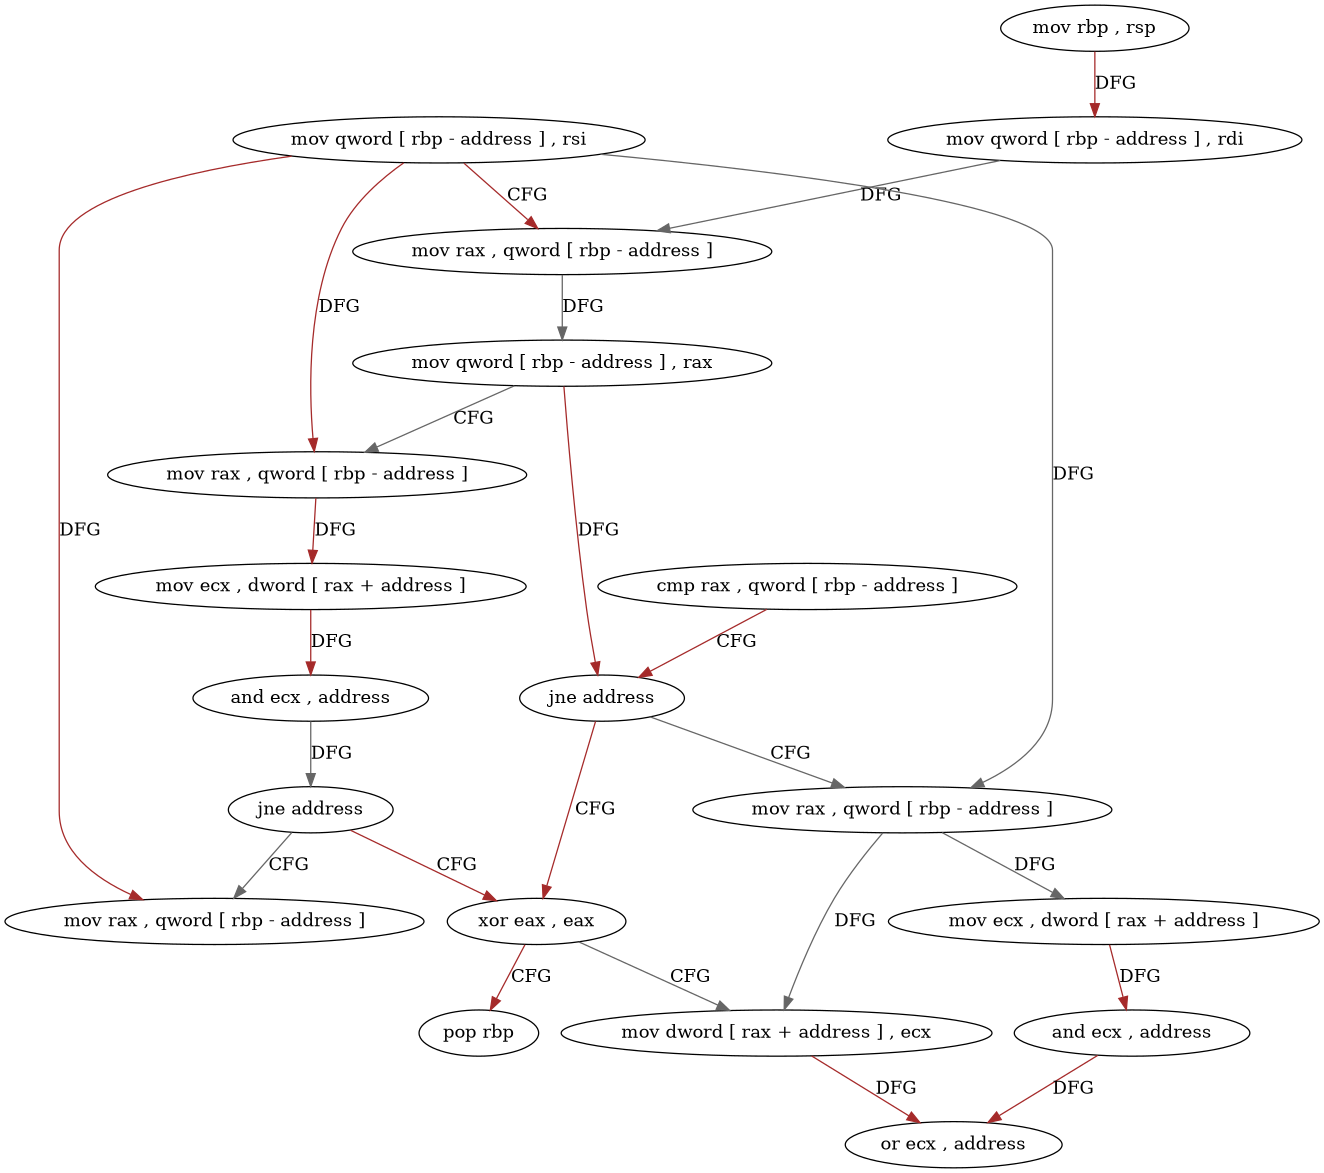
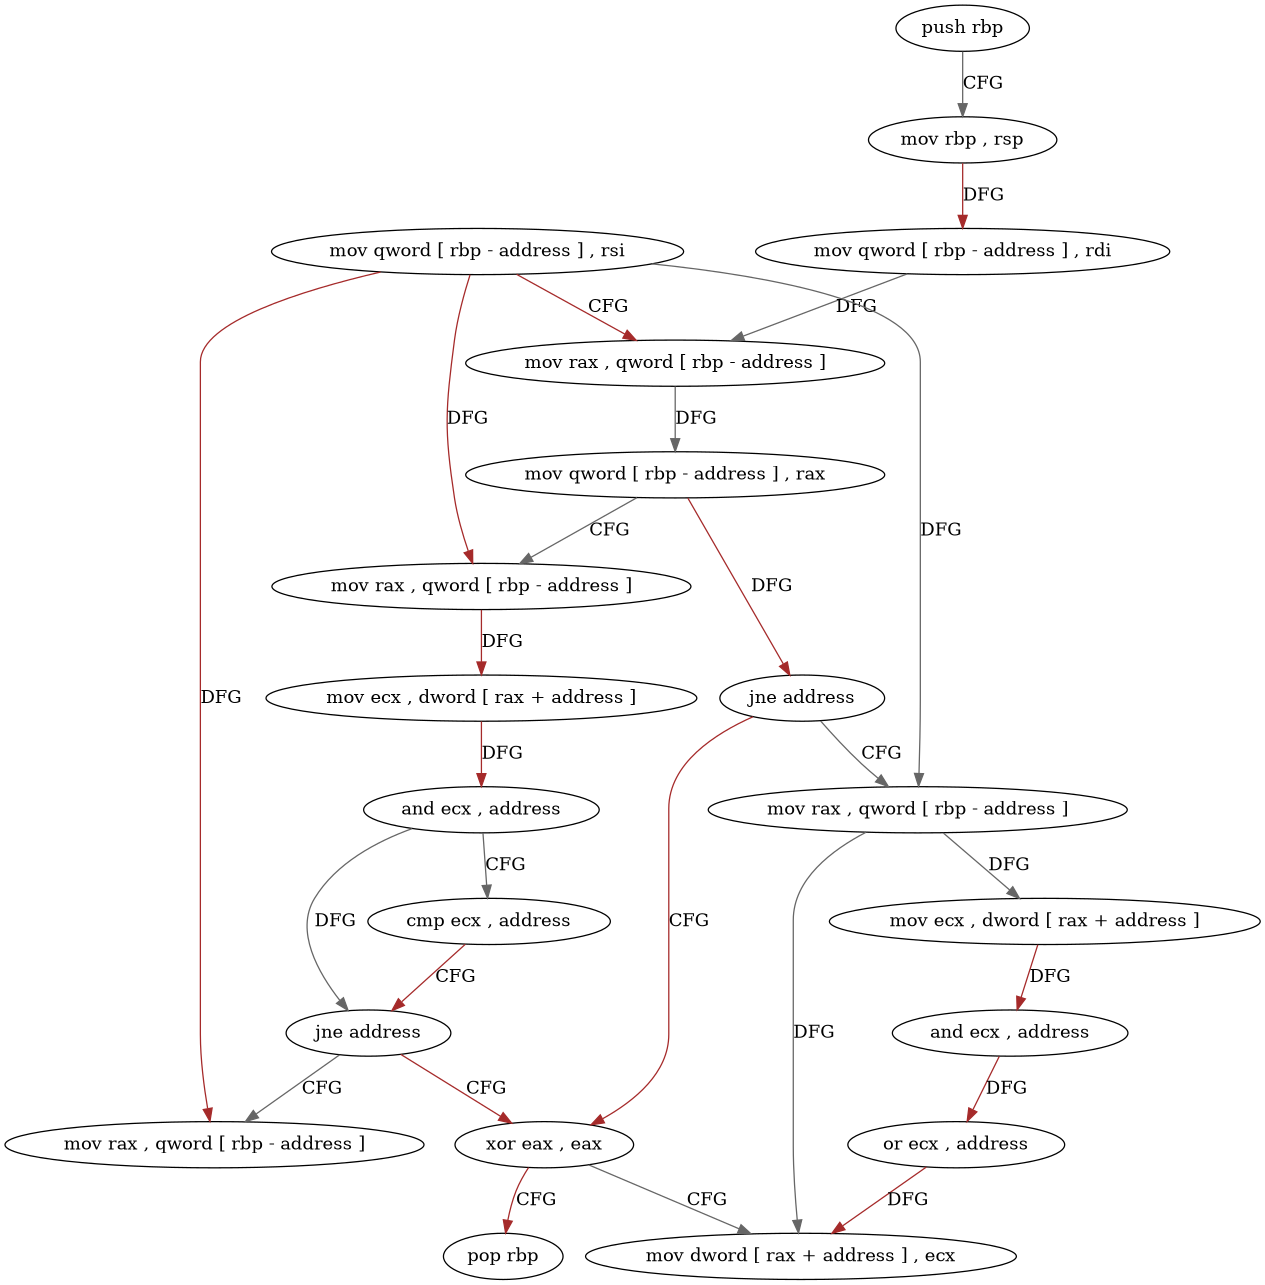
  digraph {
    edge [color=brown]
+   n1 [label="push rbp"]
    n2 [label="mov rbp , rsp"]
    n3 [label="mov qword [ rbp - address ] , rdi"]
    n4 [label="mov rax , qword [ rbp - address ]"]
    n5 [label="mov qword [ rbp - address ] , rsi"]
    n6 [label="mov rax , qword [ rbp - address ]"]
    n7 [label="mov rax , qword [ rbp - address ]"]
    n8 [label="mov rax , qword [ rbp - address ]"]
    n9 [label="mov qword [ rbp - address ] , rax"]
    n10 [label="mov ecx , dword [ rax + address ]"]
    n11 [label="mov ecx , dword [ rax + address ]"]
    n12 [label="mov dword [ rax + address ] , ecx"]
    n13 [label="jne address"]
    n14 [label="xor eax , eax"]
    n15 [label="and ecx , address"]
+   n16 [label="cmp ecx , address"]
    n17 [label="jne address"]
    n18 [label="pop rbp"]
-   n19 [label="cmp rax , qword [ rbp - address ]"]
    n20 [label="and ecx , address"]
    n21 [label="or ecx , address"]
+   n1 -> n2 [color=gray40 label=CFG]
    n2 -> n3 [label=DFG]
    n3 -> n4 [color=gray40 label=DFG]
    n4 -> n9 [color=gray40 label=DFG]
    n5 -> n4 [label=CFG]
    n5 -> n6 [label=DFG]
    n5 -> n7 [label=DFG]
    n5 -> n8 [color=gray40 label=DFG]
    n6 -> n10 [label=DFG]
    n8 -> n11 [color=gray40 label=DFG]
    n8 -> n12 [color=gray40 label=DFG]
    n9 -> n6 [color=gray40 label=CFG]
    n9 -> n13 [label=DFG]
    n10 -> n15 [label=DFG]
    n11 -> n20 [label=DFG]
    n13 -> n8 [color=gray40 label=CFG]
    n13 -> n14 [label=CFG]
    n14 -> n12 [color=gray40 label=CFG]
    n14 -> n18 [label=CFG]
+   n15 -> n16 [color=gray40 label=CFG]
    n15 -> n17 [color=gray40 label=DFG]
+   n16 -> n17 [label=CFG]
    n17 -> n7 [color=gray40 label=CFG]
    n17 -> n14 [label=CFG]
-   n19 -> n13 [label=CFG]
    n20 -> n21 [label=DFG]
-   n12 -> n21 [label=DFG]
+   n21 -> n12 [label=DFG]
  }
